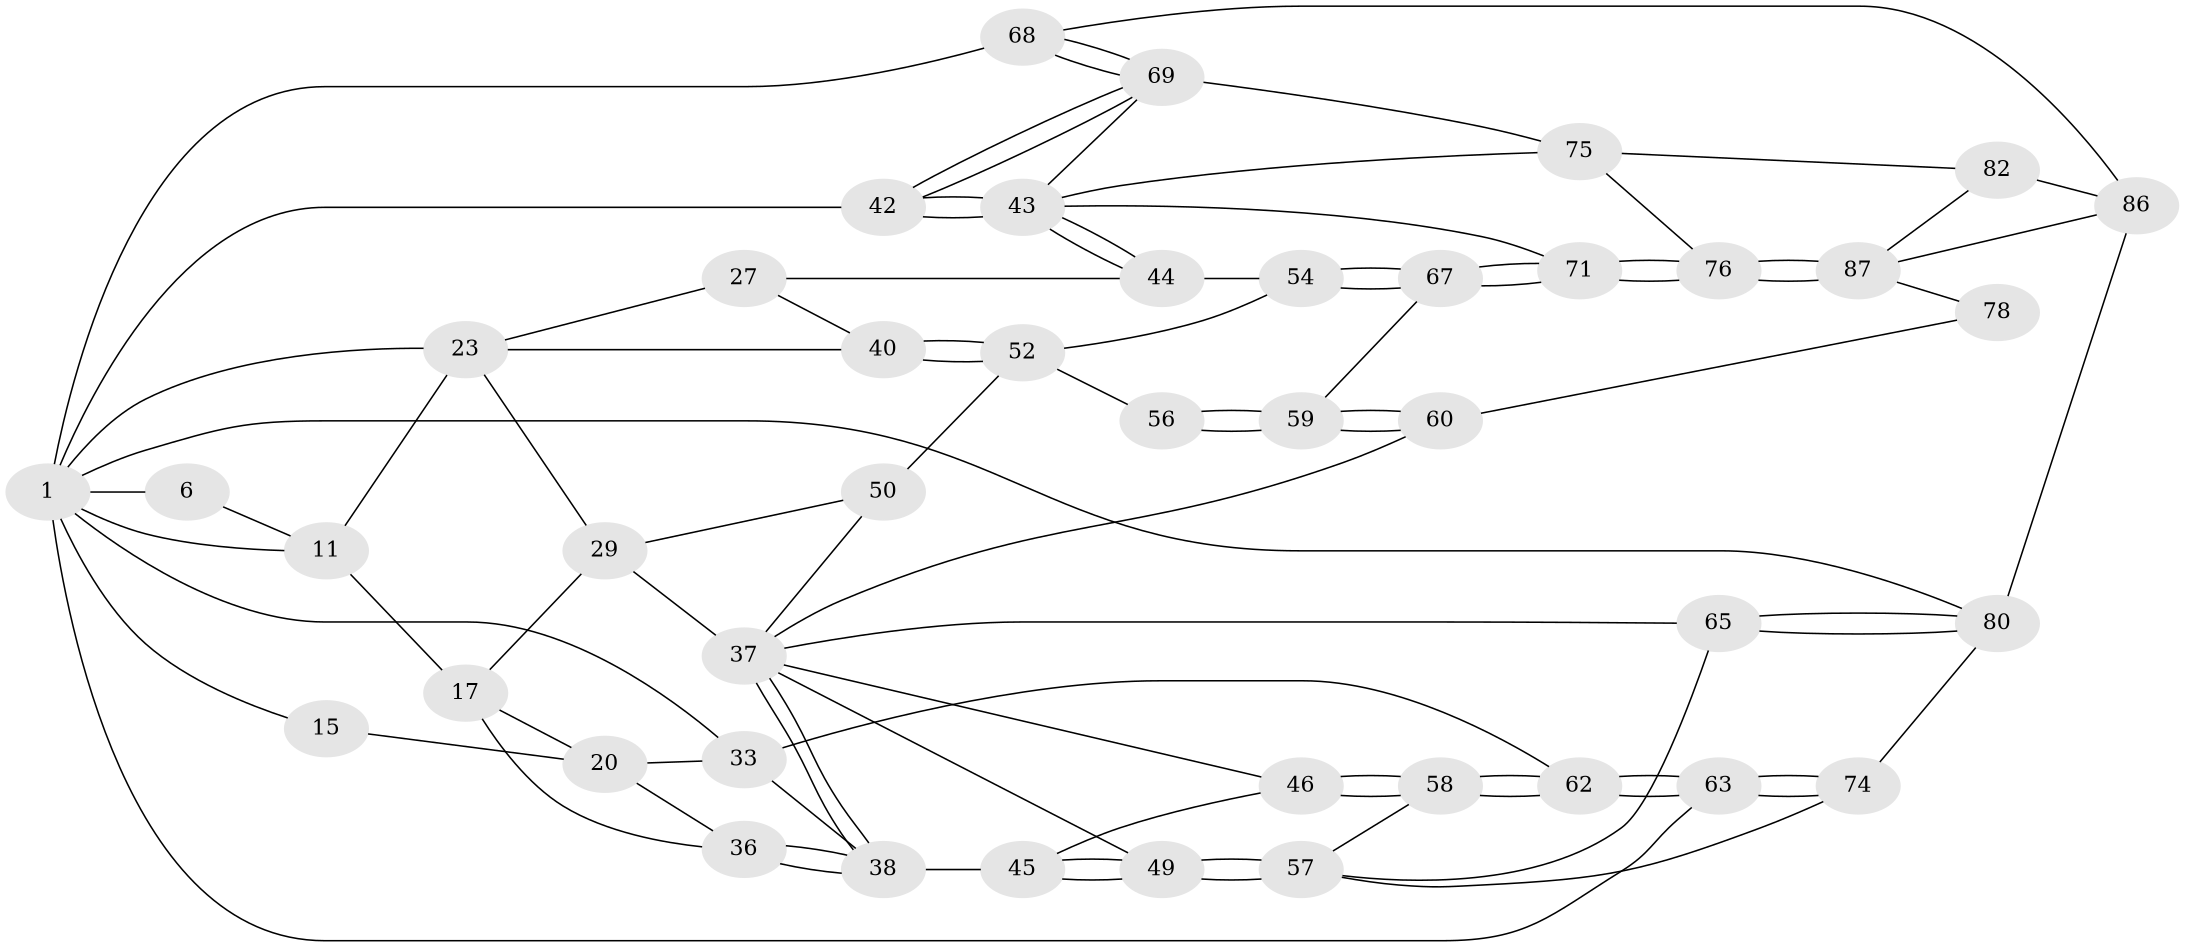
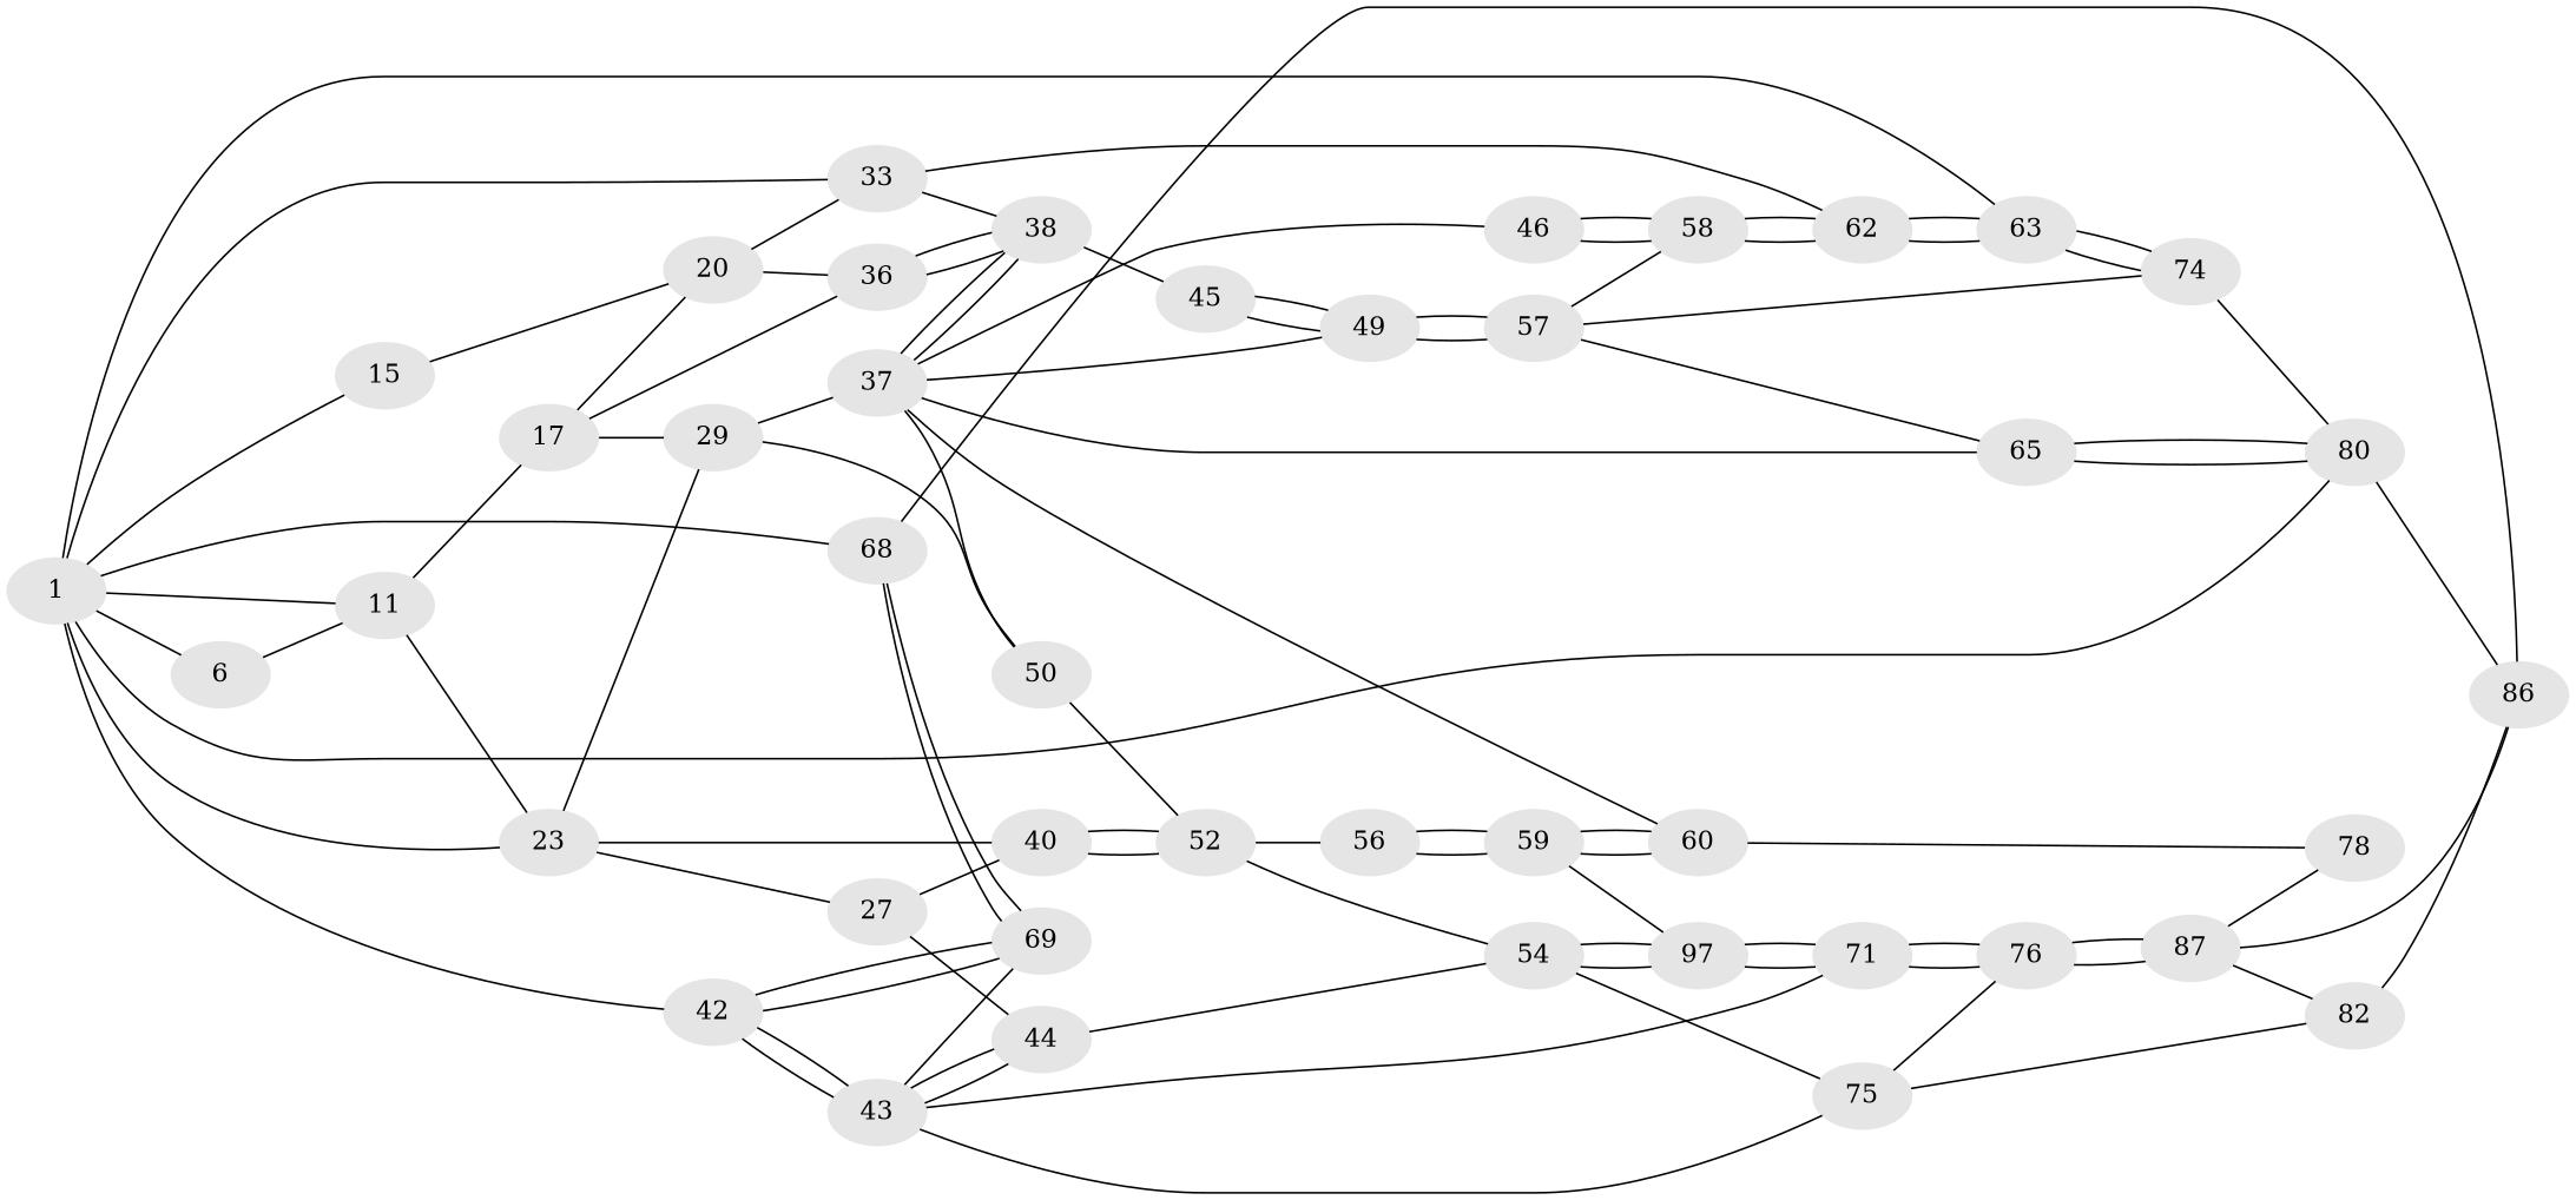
  graph {
    rankdir=LR
    node [color=gray90 style=filled]
    1 [super="+7+2"]
    6 [super="+9"]
    11 [super="+12+24"]
    15 [super="+16"]
    23 [super="+28"]
    33 [super="+34+47"]
    42
    63
    68
    80 [super="+81"]
    17 [super="+18+26"]
    20 [super="+25"]
    29 [super="+30"]
    27 [super="+39"]
    40
    38 [super="+41"]
    62
    43 [super="+70"]
    69 [super="+72"]
    74
    86 [super="+88"]
    36
    37 [super="+48"]
    50
    44
    52 [super="+53+55"]
    54
    46
    49
    60
    65
    45
    58
    57 [super="+66"]
    78
    56
    71
    75 [super="+79"]
    76
    82
-   67
+   67 [label=97]
    59
    n43 [label=87 super="+83"]
    1 -- 6 [weight=3]
    1 -- 11
    1 -- 15 [weight=2]
    1 -- 23
    1 -- 33
    1 -- 42
    1 -- 63
    1 -- 68 [weight=2]
    1 -- 80
    6 -- 11
    11 -- 23
    11 -- 17 [weight=2]
    15 -- 20 [weight=2]
    23 -- 29
    23 -- 27
    23 -- 40
    33 -- 38
    33 -- 62
    42 -- 43
    42 -- 43
    42 -- 69
    42 -- 69
    63 -- 74
    63 -- 74
    68 -- 69
    68 -- 69
    68 -- 86
    80 -- 86
    17 -- 20
    17 -- 29 [weight=2]
    17 -- 36
    20 -- 33
    20 -- 36
    29 -- 37
    29 -- 50
    27 -- 40
    27 -- 44
    40 -- 52
    40 -- 52
    38 -- 45
    62 -- 63
    62 -- 63
    43 -- 69
    43 -- 44
    43 -- 44
    43 -- 71
    43 -- 75
-   69 -- 75
+   54 -- 75
    74 -- 80
    36 -- 38
    36 -- 38
    37 -- 38
    37 -- 38
    37 -- 50
    37 -- 46
    37 -- 49
    37 -- 60
    37 -- 65
    50 -- 52
    44 -- 54
    52 -- 54
    52 -- 56 [weight=2]
    54 -- 67
    54 -- 67
    46 -- 58
    46 -- 58
    49 -- 57
    49 -- 57
    60 -- 78
    65 -- 80
    65 -- 80
-   45 -- 46
    45 -- 49
    45 -- 49
    58 -- 62
    58 -- 62
    57 -- 74
    57 -- 65
    57 -- 58
    56 -- 59
    56 -- 59
    71 -- 76
    71 -- 76
    75 -- 76
    75 -- 82
    76 -- n43
    76 -- n43
    82 -- 86
    67 -- 71
    67 -- 71
    59 -- 60
    59 -- 60
    59 -- 67
    n43 -- 86
    n43 -- 78 [weight=2]
    n43 -- 82
  }
